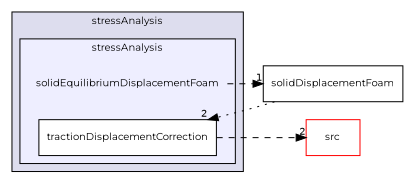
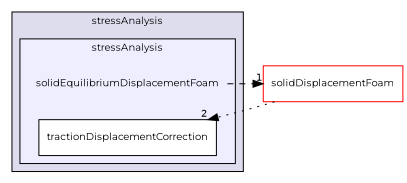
  digraph {
    compound=true
    fontname=Montserrat
    rankdir=LR
    node [fontname=Montserrat fontsize=10 shape=box color=red]
    edge [fontname=Montserrat headlabel=2 labeldistance=1.5 labelfontname=Helvetica labelfontsize=10 style=dashed]
    n1 [label=solidEquilibriumDisplacementFoam shape=plaintext color=""]
    n2 [color=black fillcolor=white label=tractionDisplacementCorrection style=filled]
-   n3 [color=black label=solidDisplacementFoam]
-   n4 [label=src]
+   n3 [label=solidDisplacementFoam]
    subgraph cluster_1 {
      bgcolor="#ddddee"
      fontsize=10
      label=stressAnalysis
      pencolor=black
      subgraph cluster_2 {
        bgcolor="#eeeeff"
        fontsize=10
        label=stressAnalysis
        pencolor=black
        n1
        n2
      }
    }
    n1 -> n3 [headlabel=1]
-   n2 -> n4
    n3 -> n2 [style=dotted]
  }
